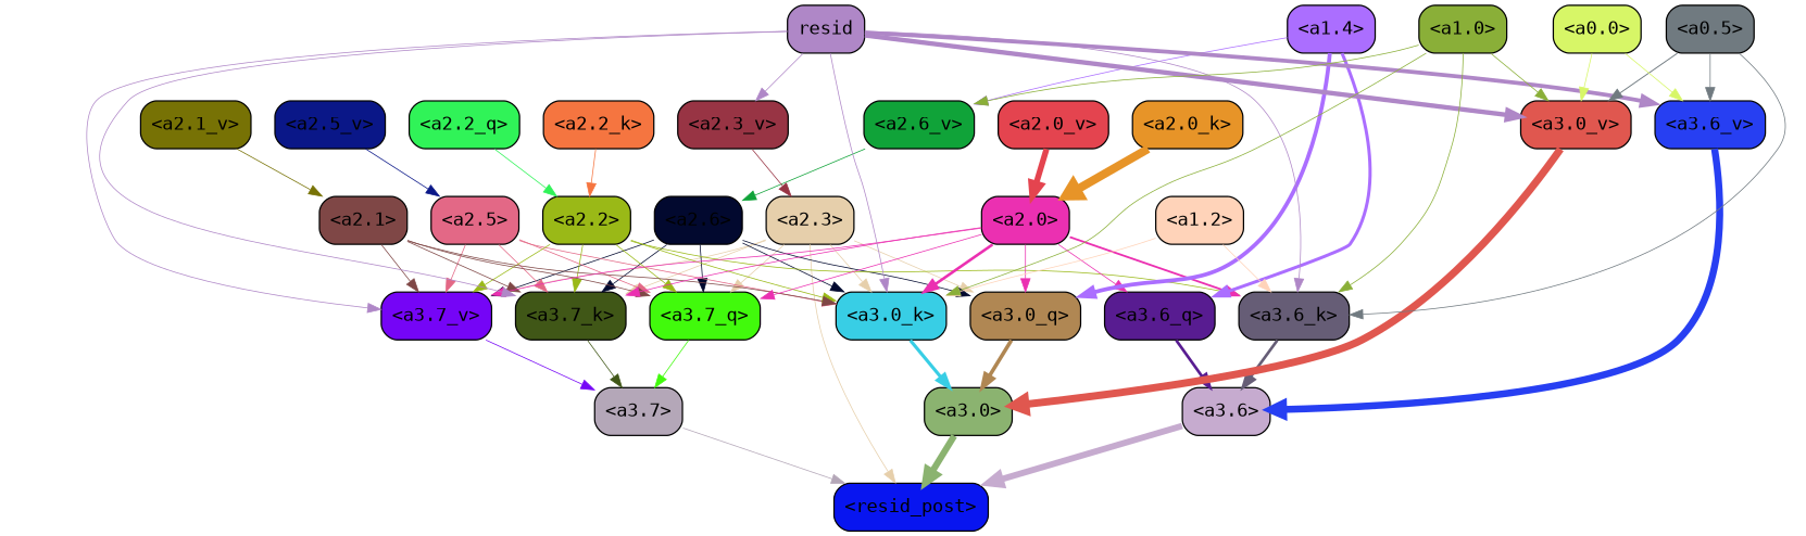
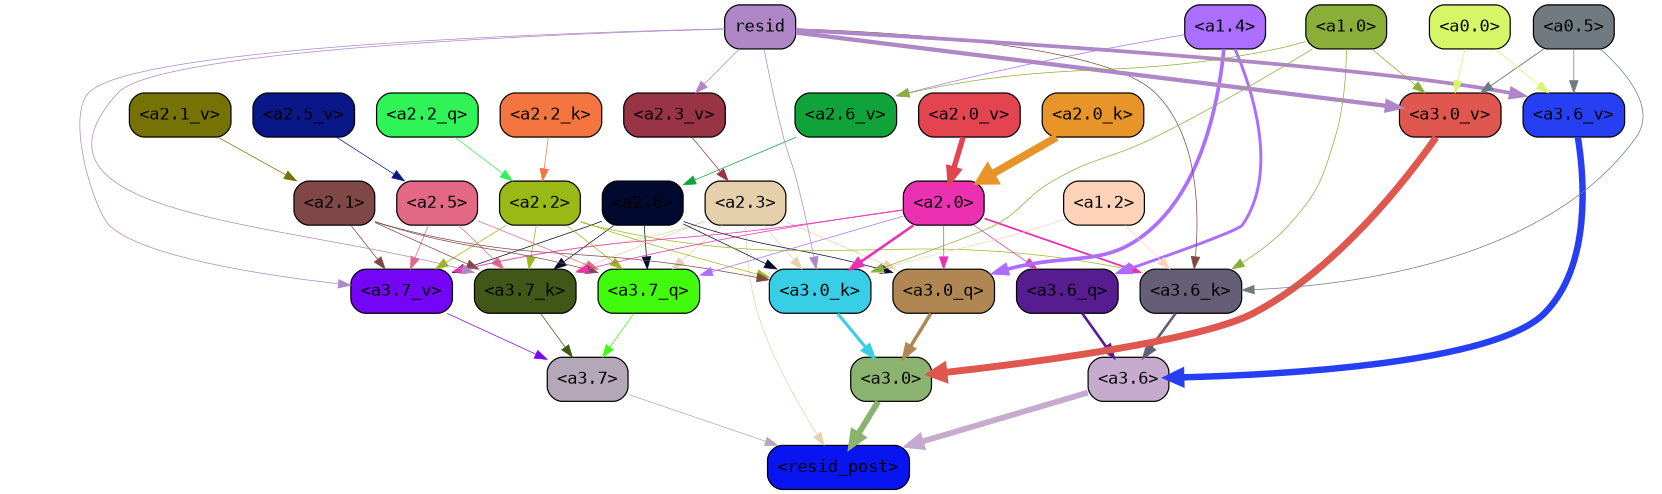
  strict digraph {
    fontname="DejaVu Sans Mono"
    splines=true
    node [color=black fontname="DejaVu Sans Mono" shape=box style="filled, rounded"]
    edge [color="#eb30b1" fontname="DejaVu Sans Mono" penwidth=0.6]
    "<a3.7>" [fillcolor="#b4a7b8"]
    "<resid_post>" [fillcolor="#0815f0"]
    "<a3.6>" [fillcolor="#c6abcf"]
    "<a3.0>" [fillcolor="#8bb370"]
    "<a2.3>" [fillcolor="#e6cfab"]
    "<a3.7_q>" [fillcolor="#41fa0c"]
    "<a3.0_q>" [fillcolor="#b08753"]
    "<a3.7_k>" [fillcolor="#405717"]
    "<a3.0_k>" [fillcolor="#38cee5"]
    "<a3.7_v>" [fillcolor="#7505f6"]
    "<a3.6_q>" [fillcolor="#581c91"]
    "<a3.6_k>" [fillcolor="#665d76"]
    "<a3.6_v>" [fillcolor="#273ff2"]
    "<a3.0_v>" [fillcolor="#e0574f"]
    "<a2.6>" [fillcolor="#02092f"]
    "<a2.5>" [fillcolor="#e36886"]
    "<a2.2>" [fillcolor="#9ab917"]
    "<a2.1>" [fillcolor="#7f4746"]
    "<a2.0>" [fillcolor="#eb30b1"]
    "<a1.4>" [fillcolor="#ab6eff"]
    "<a2.6_v>" [fillcolor="#10a339"]
    n22 [fillcolor="#af87c7" label=resid]
    "<a2.3_v>" [fillcolor="#983444"]
    "<a1.2>" [fillcolor="#ffd3b9"]
    "<a1.0>" [fillcolor="#8aaf38"]
    "<a0.5>" [fillcolor="#707a80"]
    "<a0.0>" [fillcolor="#d7f667"]
    "<a2.2_q>" [fillcolor="#30f358"]
    "<a2.2_k>" [fillcolor="#f57540"]
    "<a2.0_k>" [fillcolor="#e79428"]
    "<a2.5_v>" [fillcolor="#0a1788"]
    "<a2.1_v>" [fillcolor="#777205"]
    "<a2.0_v>" [fillcolor="#e4444f"]
    "<a3.7>" -> "<resid_post>" [color="#b4a7b8"]
    "<a3.6>" -> "<resid_post>" [color="#c6abcf" penwidth=4.7534414529800415]
    "<a3.0>" -> "<resid_post>" [color="#8bb370" penwidth=4.898576855659485]
    "<a2.3>" -> "<resid_post>" [color="#e6cfab"]
    "<a2.3>" -> "<a3.7_q>" [color="#e6cfab"]
    "<a2.3>" -> "<a3.0_q>" [color="#e6cfab"]
    "<a2.3>" -> "<a3.7_k>" [color="#e6cfab"]
    "<a2.3>" -> "<a3.0_k>" [color="#e6cfab"]
    "<a2.3>" -> "<a3.7_v>" [color="#e6cfab"]
    "<a3.7_q>" -> "<a3.7>" [color="#41fa0c"]
    "<a3.0_q>" -> "<a3.0>" [color="#b08753" penwidth=2.870753765106201]
    "<a3.7_k>" -> "<a3.7>" [color="#405717"]
    "<a3.0_k>" -> "<a3.0>" [color="#38cee5" penwidth=2.520303964614868]
    "<a3.7_v>" -> "<a3.7>" [color="#7505f6"]
    "<a3.6_q>" -> "<a3.6>" [color="#581c91" penwidth=2.160832464694977]
    "<a3.6_k>" -> "<a3.6>" [color="#665d76" penwidth=2.13908451795578]
    "<a3.6_v>" -> "<a3.6>" [color="#273ff2" penwidth=5.297133803367615]
    "<a3.0_v>" -> "<a3.0>" [color="#e0574f" penwidth=5.680712580680847]
    "<a2.6>" -> "<a3.7_q>" [color="#02092f"]
    "<a2.6>" -> "<a3.0_q>" [color="#02092f"]
    "<a2.6>" -> "<a3.7_k>" [color="#02092f"]
    "<a2.6>" -> "<a3.0_k>" [color="#02092f"]
    "<a2.6>" -> "<a3.7_v>" [color="#02092f"]
    "<a2.5>" -> "<a3.7_q>" [color="#e36886"]
    "<a2.5>" -> "<a3.7_k>" [color="#e36886"]
-   "<a2.5>" -> "<a3.0_k>" [color="#e36886"]
    "<a2.5>" -> "<a3.7_v>" [color="#e36886"]
    "<a2.2>" -> "<a3.7_q>" [color="#9ab917"]
    "<a2.2>" -> "<a3.7_k>" [color="#9ab917"]
    "<a2.2>" -> "<a3.0_k>" [color="#9ab917"]
    "<a2.2>" -> "<a3.7_v>" [color="#9ab917"]
    "<a2.2>" -> "<a3.6_k>" [color="#9ab917"]
    "<a2.1>" -> "<a3.7_q>" [color="#7f4746"]
    "<a2.1>" -> "<a3.7_k>" [color="#7f4746"]
    "<a2.1>" -> "<a3.0_k>" [color="#7f4746"]
    "<a2.1>" -> "<a3.7_v>" [color="#7f4746"]
-   "<a2.0>" -> "<a3.7_q>"
+   "<a2.0>" -> "<a3.7_q>" [color="#ab6eff"]
    "<a2.0>" -> "<a3.0_q>"
    "<a2.0>" -> "<a3.7_k>"
    "<a2.0>" -> "<a3.0_k>" [penwidth=2.095262974500656]
    "<a2.0>" -> "<a3.7_v>"
    "<a2.0>" -> "<a3.6_q>"
    "<a2.0>" -> "<a3.6_k>" [penwidth=1.4807794839143753]
    "<a1.4>" -> "<a3.0_q>" [color="#ab6eff" penwidth=3.0341034531593323]
    "<a1.4>" -> "<a3.6_q>" [color="#ab6eff" penwidth=2.425799250602722]
    "<a1.4>" -> "<a2.6_v>" [color="#ab6eff"]
    "<a2.6_v>" -> "<a2.6>" [color="#10a339"]
    n22 -> "<a3.7_k>" [color="#af87c7"]
    n22 -> "<a3.0_k>" [color="#af87c7"]
    n22 -> "<a3.7_v>" [color="#af87c7"]
-   n22 -> "<a3.6_k>" [color="#af87c7"]
+   n22 -> "<a3.6_k>" [color="#7f4746"]
    n22 -> "<a3.6_v>" [color="#af87c7" penwidth=3.067279100418091]
    n22 -> "<a3.0_v>" [color="#af87c7" penwidth=3.5202720761299133]
    n22 -> "<a2.3_v>" [color="#af87c7"]
    "<a2.3_v>" -> "<a2.3>" [color="#983444"]
    "<a1.2>" -> "<a3.0_k>" [color="#ffd3b9"]
    "<a1.2>" -> "<a3.6_k>" [color="#ffd3b9"]
    "<a1.0>" -> "<a3.0_k>" [color="#8aaf38"]
    "<a1.0>" -> "<a3.6_k>" [color="#8aaf38"]
    "<a1.0>" -> "<a3.0_v>" [color="#8aaf38"]
    "<a1.0>" -> "<a2.6_v>" [color="#8aaf38"]
    "<a0.5>" -> "<a3.6_k>" [color="#707a80"]
    "<a0.5>" -> "<a3.6_v>" [color="#707a80"]
    "<a0.5>" -> "<a3.0_v>" [color="#707a80" penwidth=0.764040544629097]
    "<a0.0>" -> "<a3.6_v>" [color="#d7f667"]
    "<a0.0>" -> "<a3.0_v>" [color="#d7f667"]
    "<a2.2_q>" -> "<a2.2>" [color="#30f358"]
    "<a2.2_k>" -> "<a2.2>" [color="#f57540"]
    "<a2.0_k>" -> "<a2.0>" [color="#e79428" penwidth=6.344284534454346]
    "<a2.5_v>" -> "<a2.5>" [color="#0a1788"]
    "<a2.1_v>" -> "<a2.1>" [color="#777205"]
    "<a2.0_v>" -> "<a2.0>" [color="#e4444f" penwidth=4.422677040100098]
  }
